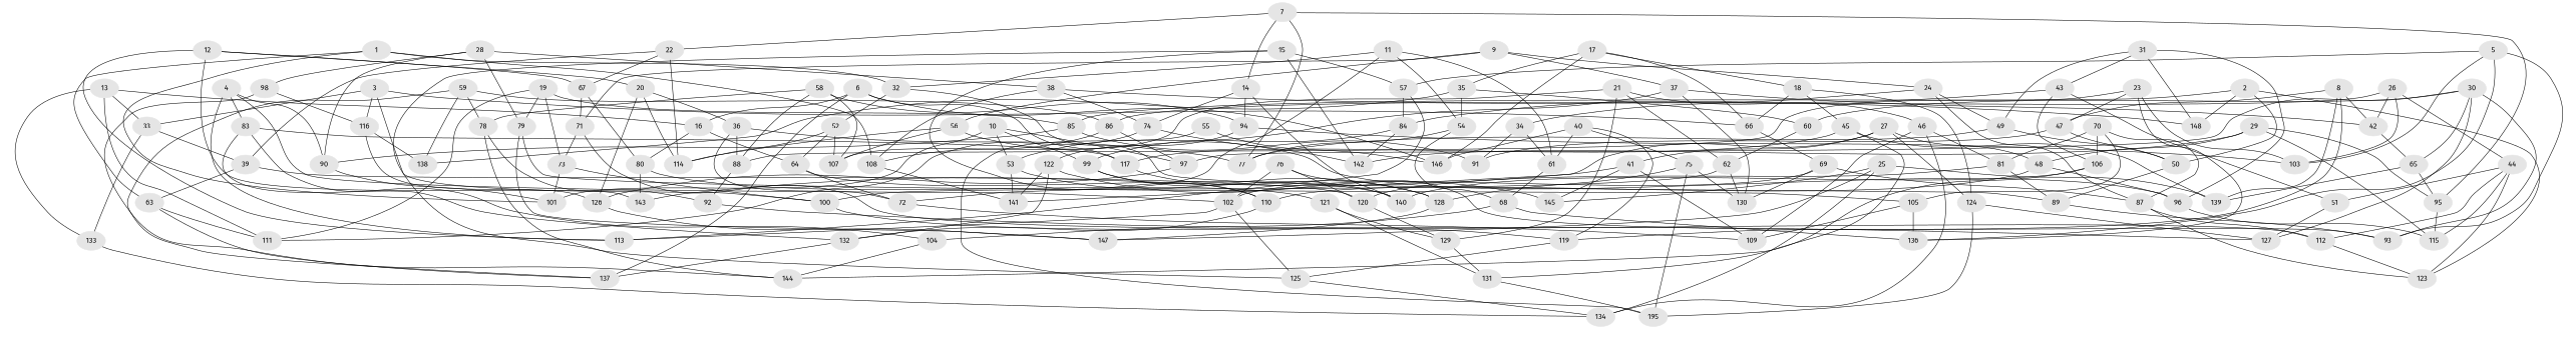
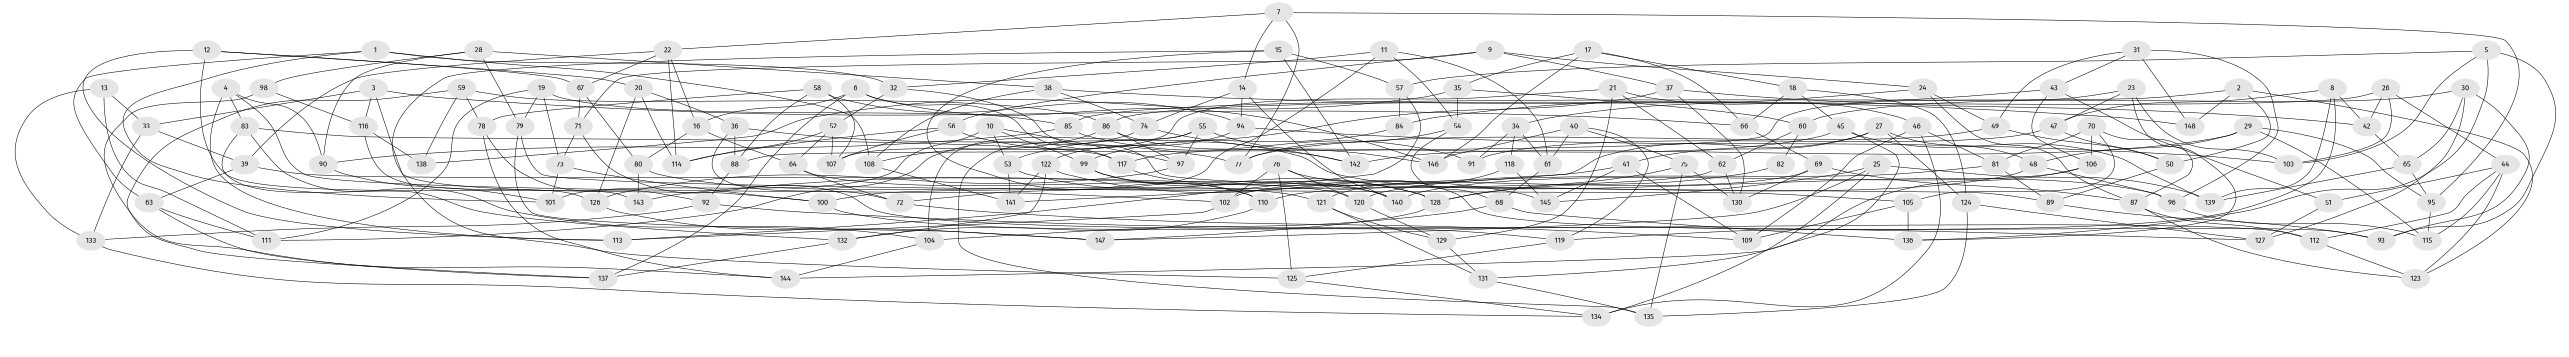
  graph {
    fontname="Fira Sans"
    node [color=gray90 fontname="Fira Sans" style=filled]
    edge [fontname="Fira Sans"]
    1
    32
    63
    101
    108
    52
    89
    137
    111
    141
    2
    50
    85
    123
    148
    90
    91
    3
    33
    66
    100
    116
    133
    39
    69
    119
    126
    138
    4
    83
    102
    113
    117
    104
    132
    5
    57
    93
    103
    136
    84
    6
    16
    146
    64
    80
    128
    7
    14
    22
    77
    95
    74
    94
    140
    67
    114
    115
    8
    42
    47
    139
    65
    125
    9
    24
    37
    56
    71
    34
    49
    87
    53
    130
    107
    96
    73
    112
    10
    97
    99
    110
    11
    54
    61
    72
    68
    109
    12
    20
    143
    36
    13
    134
    142
    122
    15
    121
    17
    18
    35
    45
    124
    60
    131
    127
-   135 [label=195]
+   135
    19
    79
    147
    105
    88
    21
    46
    62
    129
    81
    120
    23
    92
+   118
    25
    145
    26
    44
    86
    51
    27
    41
    48
    28
    38
    98
    144
    29
    30
+   82
    31
    43
    106
    40
    75
    55
    58
    78
    59
    70
    76
    1 -- 32
    1 -- 63
    1 -- 101
    1 -- 108
    32 -- 52
    32 -- 89
    63 -- 137
    63 -- 111
    108 -- 141
    52 -- 64
    52 -- 114
    52 -- 107
    89 -- 93
    2 -- 50
    2 -- 85
    2 -- 123
    2 -- 148
    50 -- 89
    85 -- 90
    85 -- 91
    90 -- 101
    3 -- 33
    3 -- 66
    3 -- 100
    3 -- 116
    33 -- 133
    33 -- 39
    66 -- 69
    100 -- 119
    116 -- 126
    116 -- 138
    133 -- 134
    39 -- 63
    39 -- 120
    69 -- 102
    69 -- 87
    69 -- 130
    119 -- 125
    126 -- 147
    4 -- 90
    4 -- 83
    4 -- 102
    4 -- 113
    83 -- 117
    83 -- 104
    83 -- 132
    102 -- 113
    117 -- 128
    104 -- 144
    132 -- 137
    5 -- 57
    5 -- 93
    5 -- 103
    5 -- 136
    57 -- 113
    57 -- 84
    84 -- 99
-   84 -- 142
+   86 -- 142
    6 -- 137
    6 -- 117
    6 -- 16
    6 -- 146
    16 -- 64
    16 -- 80
    64 -- 140
    64 -- 72
    80 -- 143
    80 -- 121
    128 -- 147
    7 -- 14
    7 -- 22
    7 -- 77
    7 -- 95
    14 -- 74
    14 -- 94
    14 -- 140
    22 -- 39
    22 -- 67
    22 -- 114
    95 -- 115
    74 -- 111
    74 -- 142
    94 -- 103
    94 -- 122
    67 -- 80
    67 -- 71
    8 -- 119
    8 -- 42
    8 -- 47
    8 -- 139
    42 -- 65
    47 -- 50
    47 -- 91
    65 -- 95
    65 -- 139
    125 -- 134
    9 -- 24
    9 -- 37
    9 -- 56
    9 -- 71
    24 -- 34
    24 -- 49
    24 -- 87
    37 -- 42
    37 -- 53
    37 -- 130
    56 -- 114
    56 -- 107
    56 -- 96
    71 -- 73
    71 -- 112
    34 -- 91
    34 -- 61
+   34 -- 118
    49 -- 50
    49 -- 77
    87 -- 123
    87 -- 112
    53 -- 141
    53 -- 128
    96 -- 115
    73 -- 101
    73 -- 100
    112 -- 123
    10 -- 101
    10 -- 53
    10 -- 97
    10 -- 99
    97 -- 126
    99 -- 140
    99 -- 110
    110 -- 132
    11 -- 32
    11 -- 54
    11 -- 61
    11 -- 72
    54 -- 77
    54 -- 68
    61 -- 68
    72 -- 109
    68 -- 104
    68 -- 136
    12 -- 113
    12 -- 67
    12 -- 20
    12 -- 143
    20 -- 126
    20 -- 114
    20 -- 36
    36 -- 77
    36 -- 72
    36 -- 88
    13 -- 111
    13 -- 33
    13 -- 133
-   13 -- 16
+   22 -- 16
    122 -- 141
    122 -- 132
    122 -- 145
    15 -- 57
    15 -- 125
    15 -- 110
    15 -- 142
    121 -- 131
    121 -- 129
    17 -- 66
    17 -- 146
    17 -- 18
    17 -- 35
    18 -- 66
    18 -- 45
    18 -- 124
    35 -- 138
    35 -- 54
    35 -- 60
    45 -- 117
    45 -- 139
    45 -- 131
    124 -- 127
    124 -- 135
    60 -- 62
+   60 -- 82
    131 -- 135
    19 -- 111
    19 -- 85
    19 -- 73
    19 -- 79
    79 -- 147
    79 -- 105
    105 -- 136
    105 -- 109
    88 -- 92
    21 -- 107
    21 -- 46
    21 -- 62
    21 -- 129
    46 -- 109
    46 -- 134
    46 -- 81
    62 -- 100
    62 -- 130
    129 -- 131
    81 -- 89
    81 -- 120
    120 -- 129
    23 -- 103
    23 -- 136
    23 -- 47
    23 -- 88
+   92 -- 133
    92 -- 127
+   118 -- 121
+   118 -- 145
    25 -- 139
    25 -- 134
    25 -- 147
    25 -- 145
    26 -- 103
    26 -- 42
    26 -- 44
    26 -- 86
    44 -- 123
    44 -- 115
    44 -- 112
    44 -- 51
    86 -- 108
    86 -- 97
    51 -- 127
    27 -- 141
    27 -- 124
    27 -- 41
    27 -- 48
    41 -- 109
    41 -- 143
    41 -- 145
    48 -- 96
    48 -- 110
    28 -- 90
    28 -- 79
    28 -- 38
    28 -- 98
    38 -- 108
    38 -- 148
    38 -- 74
    98 -- 116
    98 -- 144
    29 -- 95
    29 -- 115
    29 -- 142
    29 -- 48
    30 -- 93
    30 -- 65
    30 -- 60
    30 -- 127
+   82 -- 128
    31 -- 148
    31 -- 49
    31 -- 96
    31 -- 43
    43 -- 84
    43 -- 51
    43 -- 106
    106 -- 140
    106 -- 144
    40 -- 119
    40 -- 146
    40 -- 61
    40 -- 75
    75 -- 128
    75 -- 130
    75 -- 135
+   55 -- 104
    55 -- 146
-   30 -- 97
+   55 -- 97
    55 -- 135
    58 -- 94
    58 -- 107
    58 -- 88
    58 -- 78
    78 -- 92
    78 -- 144
    59 -- 137
    59 -- 138
    59 -- 86
    59 -- 78
    70 -- 87
    70 -- 105
    70 -- 81
    70 -- 106
    76 -- 102
    76 -- 93
-   102 -- 125
+   76 -- 125
    76 -- 120
  }
